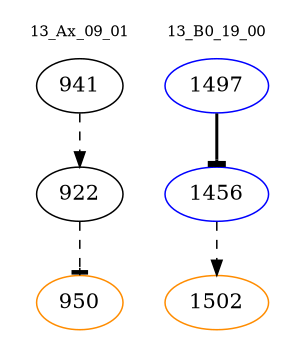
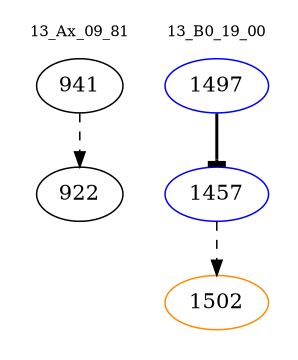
  digraph {
    node [color=black]
    edge [arrowhead=normal color=black style=dashed]
    n1 [label=941]
    n2 [label=922]
-   n3 [color=darkorange label=950]
    n4 [color=blue label=1497]
-   n5 [color=blue label=1456]
+   n5 [color=blue label=1457]
    n6 [color=darkorange label=1502]
    subgraph cluster_1 {
      color=white
      fontsize=10
-     label="13_Ax_09_01"
+     label="13_Ax_09_81"
      n1
      n2
-     n3
    }
    subgraph cluster_2 {
      color=white
      fontsize=10
      label="13_B0_19_00"
      n4
      n5
      n6
    }
    n1 -> n2
-   n2 -> n3 [arrowhead=tee]
    n4 -> n5 [arrowhead=tee style=bold]
    n5 -> n6
  }
